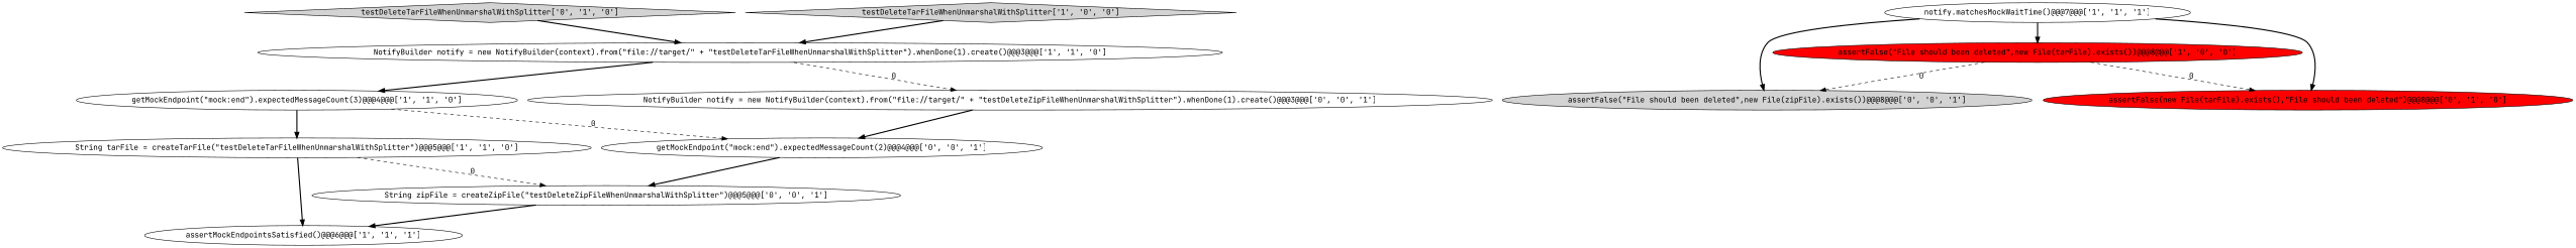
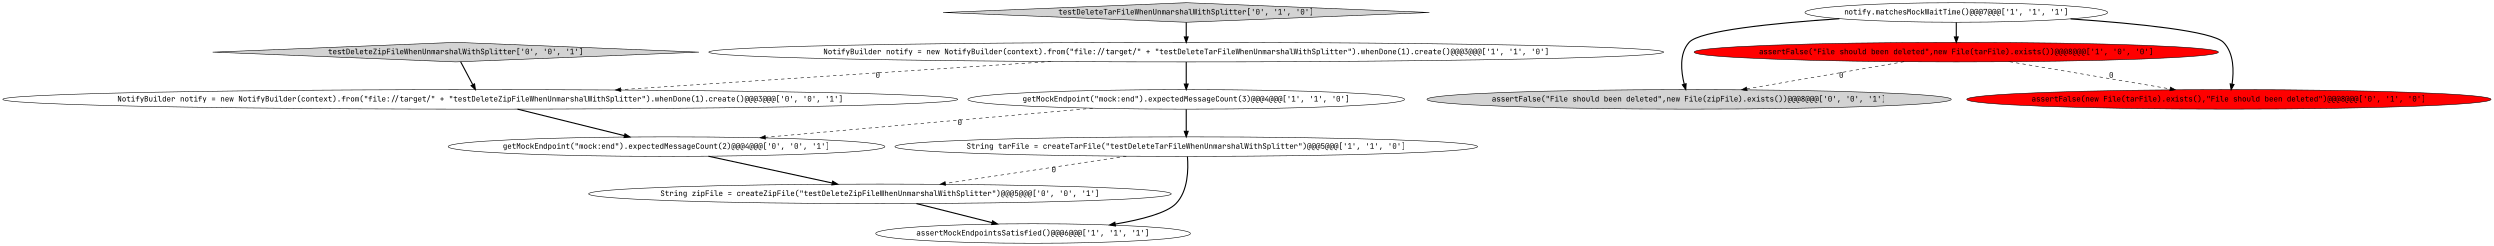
  digraph {
    fontname="JetBrains Mono"
    node [fillcolor=white fontname="JetBrains Mono" shape=ellipse style=filled]
    edge [fontname="JetBrains Mono" style=bold]
    n1 [label="NotifyBuilder notify = new NotifyBuilder(context).from(\"file://target/\" + \"testDeleteTarFileWhenUnmarshalWithSplitter\").whenDone(1).create()@@@3@@@['1', '1', '0']"]
    n2 [label="getMockEndpoint(\"mock:end\").expectedMessageCount(3)@@@4@@@['1', '1', '0']"]
    n3 [label="NotifyBuilder notify = new NotifyBuilder(context).from(\"file://target/\" + \"testDeleteZipFileWhenUnmarshalWithSplitter\").whenDone(1).create()@@@3@@@['0', '0', '1']"]
    n4 [label="String tarFile = createTarFile(\"testDeleteTarFileWhenUnmarshalWithSplitter\")@@@5@@@['1', '1', '0']"]
    n5 [label="getMockEndpoint(\"mock:end\").expectedMessageCount(2)@@@4@@@['0', '0', '1']"]
    n6 [fillcolor=red label="assertFalse(\"File should been deleted\",new File(tarFile).exists())@@@8@@@['1', '0', '0']"]
    n7 [fillcolor=lightgray label="assertFalse(\"File should been deleted\",new File(zipFile).exists())@@@8@@@['0', '0', '1']"]
    n8 [fillcolor=red label="assertFalse(new File(tarFile).exists(),\"File should been deleted\")@@@8@@@['0', '1', '0']"]
+   n9 [fillcolor=lightgray label="testDeleteZipFileWhenUnmarshalWithSplitter['0', '0', '1']" shape=diamond]
    n10 [label="assertMockEndpointsSatisfied()@@@6@@@['1', '1', '1']"]
    n11 [label="String zipFile = createZipFile(\"testDeleteZipFileWhenUnmarshalWithSplitter\")@@@5@@@['0', '0', '1']"]
    n12 [label="notify.matchesMockWaitTime()@@@7@@@['1', '1', '1']"]
    n13 [fillcolor=lightgray label="testDeleteTarFileWhenUnmarshalWithSplitter['0', '1', '0']" shape=diamond]
-   n14 [fillcolor=lightgray label="testDeleteTarFileWhenUnmarshalWithSplitter['1', '0', '0']" shape=diamond]
    n1 -> n2
    n1 -> n3 [label=0 style=dashed]
    n2 -> n4
    n2 -> n5 [label=0 style=dashed]
    n3 -> n5
    n4 -> n10
    n4 -> n11 [label=0 style=dashed]
    n5 -> n11
    n6 -> n7 [label=0 style=dashed]
    n6 -> n8 [label=0 style=dashed]
+   n9 -> n3
    n11 -> n10
    n12 -> n6
    n12 -> n7
    n12 -> n8
    n13 -> n1
-   n14 -> n1
  }
